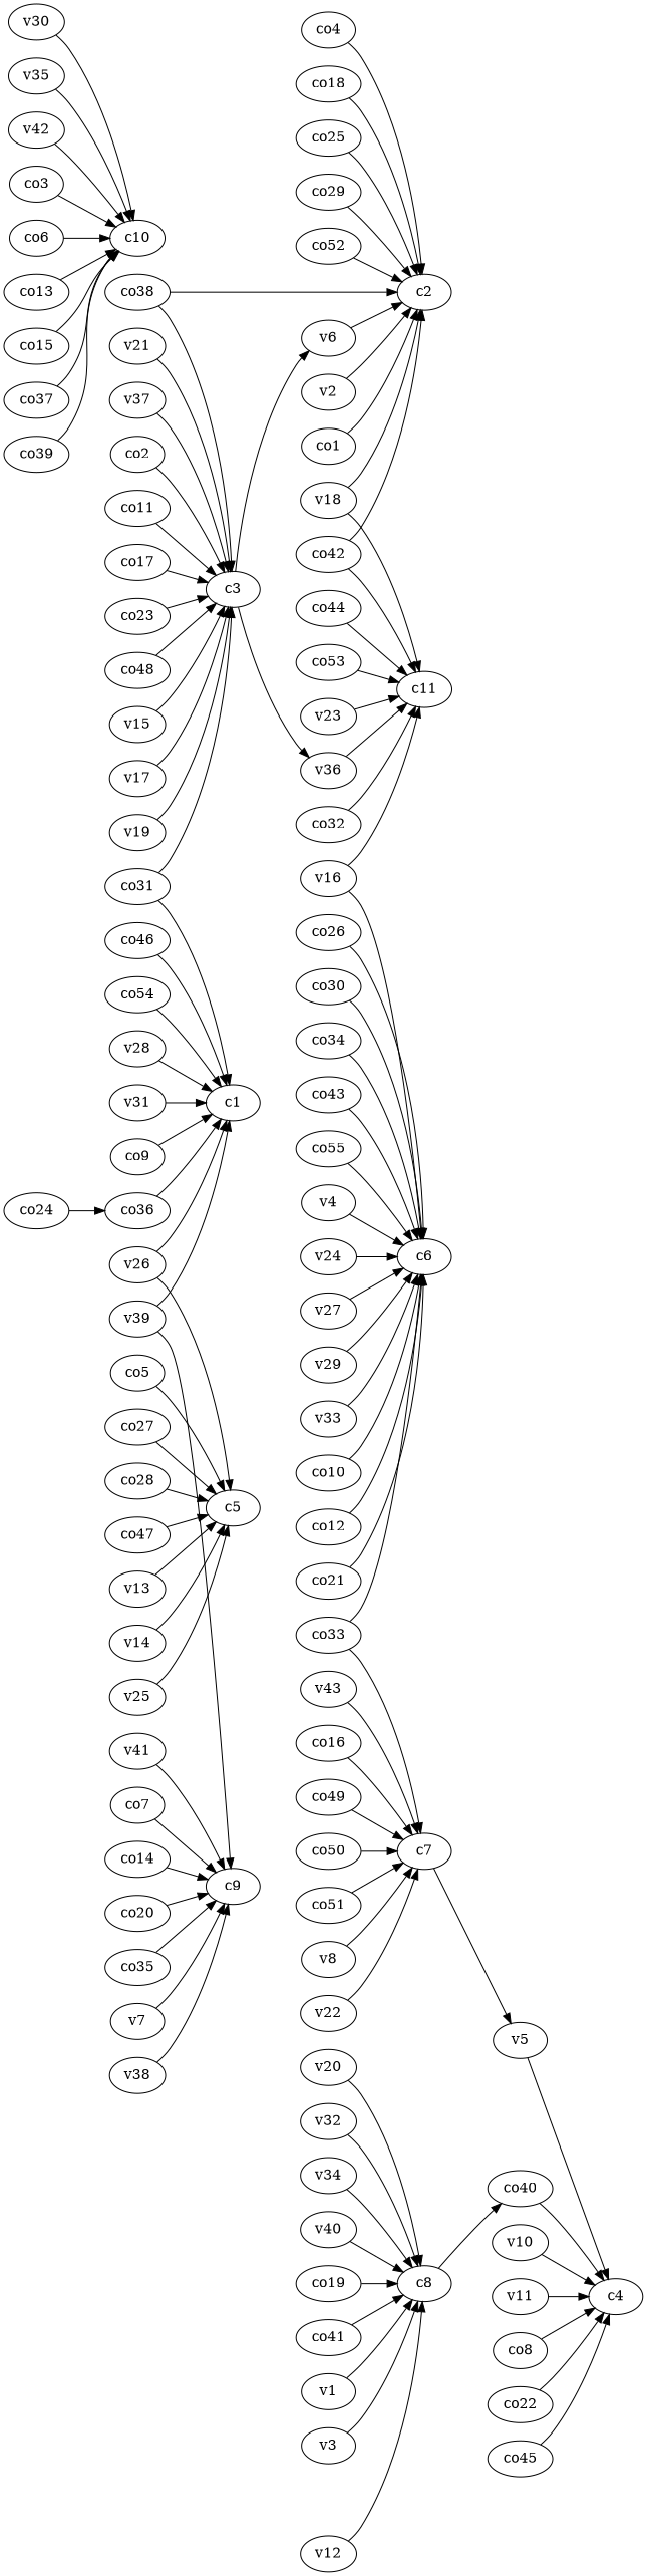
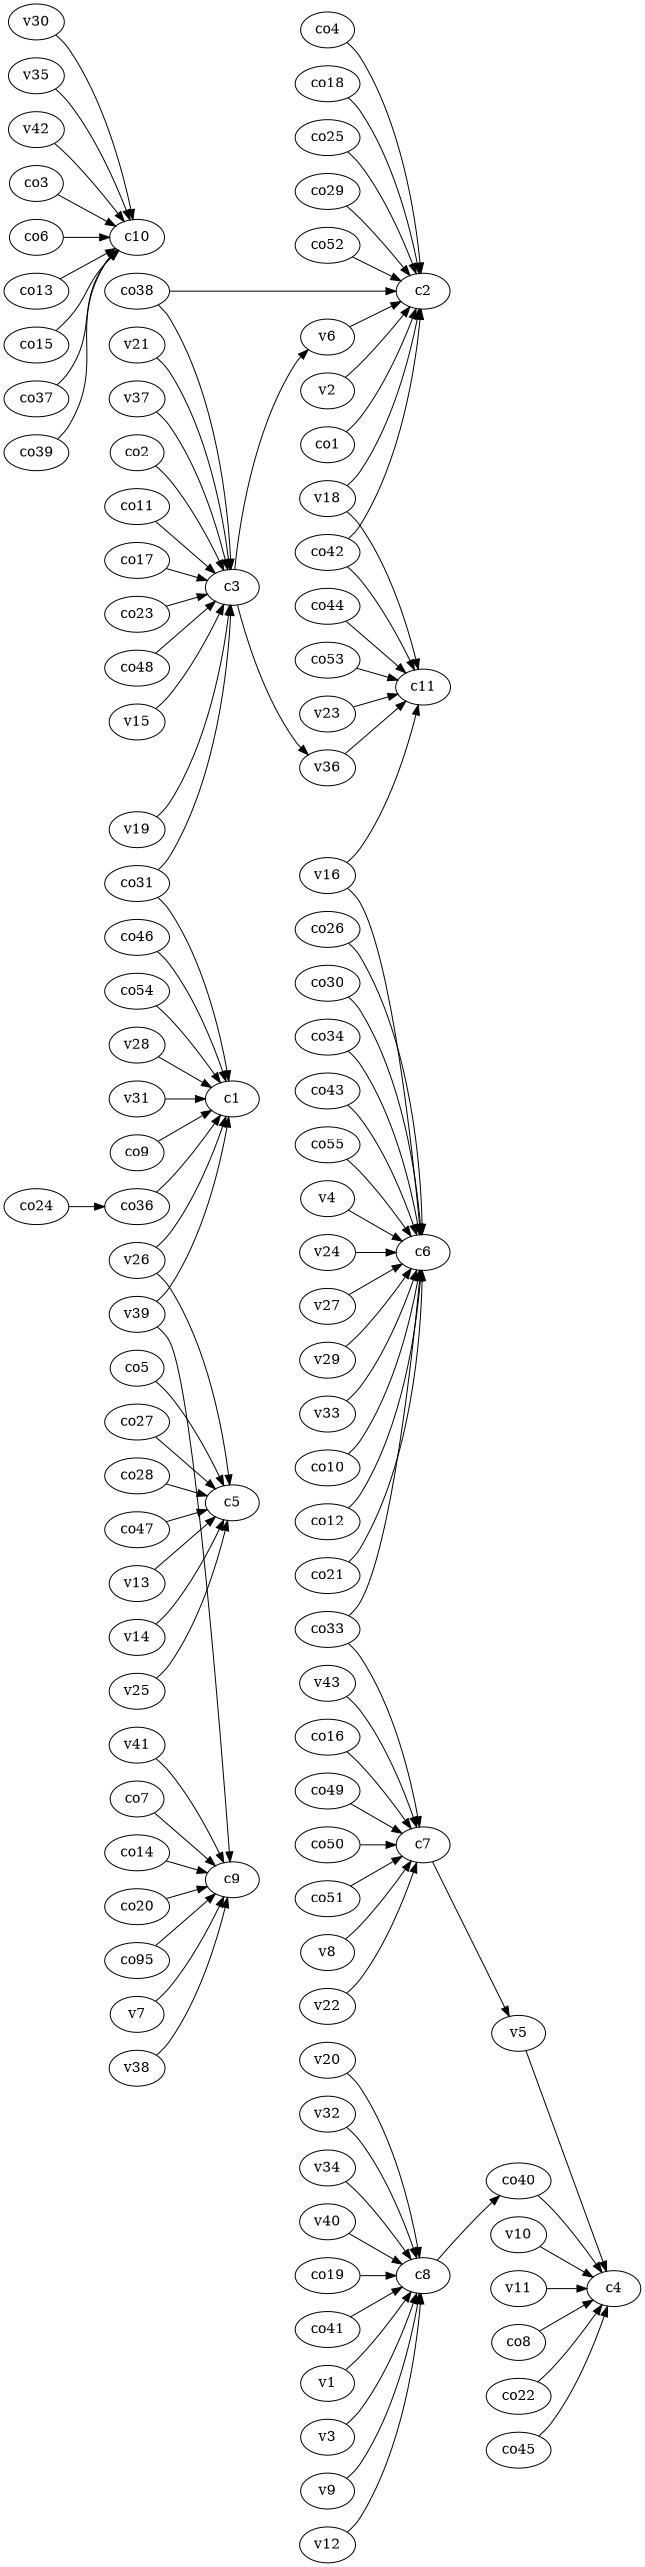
  strict digraph {
    rankdir=LR
    edge [weight=1]
    c3
    v6
    v36
    c2
    c11
    c7
    v5
    c4
    c8
    co40
    v1
    v2
    v3
    v4
    c6
    v7
    c9
    v8
+   v9
    v10
    v11
    v12
    v13
    c5
    v14
    v15
    v16
-   v17
    v18
    v19
    v20
    v21
    v22
    v23
    v24
    v25
    v26
    c1
    v27
    v28
    v29
    v30
    c10
    v31
    v32
    v33
    v34
    v35
    v37
    v38
    v39
    v40
    v41
    v42
    v43
    co1
    co2
    co3
    co4
    co5
    co6
    co7
    co8
    co9
    co10
    co11
    co12
    co13
    co14
    co15
    co16
    co17
    co18
    co19
    co20
    co21
    co22
    co23
    co24
    co36
    co25
    co26
    co27
    co28
    co29
    co30
    co31
-   co32
    co33
    co34
-   co35
+   co35 [label=co95]
    co37
    co38
    co39
    co41
    co42
    co43
    co44
    co45
    co46
    co47
    co48
    co49
    co50
    co51
    co52
    co53
    co54
    co55
    c3 -> v6
    c3 -> v36
    v6 -> c2
    v36 -> c11
    c7 -> v5
    v5 -> c4
    c8 -> co40
    co40 -> c4
    v1 -> c8
    v2 -> c2
    v3 -> c8
    v4 -> c6
    v7 -> c9
    v8 -> c7
+   v9 -> c8
    v10 -> c4
    v11 -> c4
    v12 -> c8
    v13 -> c5
    v14 -> c5
    v15 -> c3
    v16 -> c11
    v16 -> c6
-   v17 -> c3
    v18 -> c2
    v18 -> c11
    v19 -> c3
    v20 -> c8
    v21 -> c3
    v22 -> c7
    v23 -> c11
    v24 -> c6
    v25 -> c5
    v26 -> c5
    v26 -> c1
    v27 -> c6
    v28 -> c1
    v29 -> c6
    v30 -> c10
    v31 -> c1
    v32 -> c8
    v33 -> c6
    v34 -> c8
    v35 -> c10
    v37 -> c3
    v38 -> c9
    v39 -> c9
    v39 -> c1
    v40 -> c8
    v41 -> c9
    v42 -> c10
    v43 -> c7
    co1 -> c2
    co2 -> c3
    co3 -> c10
    co4 -> c2
    co5 -> c5
    co6 -> c10
    co7 -> c9
    co8 -> c4
    co9 -> c1
    co10 -> c6
    co11 -> c3
    co12 -> c6
    co13 -> c10
    co14 -> c9
    co15 -> c10
    co16 -> c7
    co17 -> c3
    co18 -> c2
    co19 -> c8
    co20 -> c9
    co21 -> c6
    co22 -> c4
    co23 -> c3
    co24 -> co36
    co36 -> c1
    co25 -> c2
    co26 -> c6
    co27 -> c5
    co28 -> c5
    co29 -> c2
    co30 -> c6
    co31 -> c3
    co31 -> c1
-   co32 -> c11
    co33 -> c7
    co33 -> c6
    co34 -> c6
    co35 -> c9
    co37 -> c10
    co38 -> c3
    co38 -> c2
    co39 -> c10
    co41 -> c8
    co42 -> c2
    co42 -> c11
    co43 -> c6
    co44 -> c11
    co45 -> c4
    co46 -> c1
    co47 -> c5
    co48 -> c3
    co49 -> c7
    co50 -> c7
    co51 -> c7
    co52 -> c2
    co53 -> c11
    co54 -> c1
    co55 -> c6
  }
